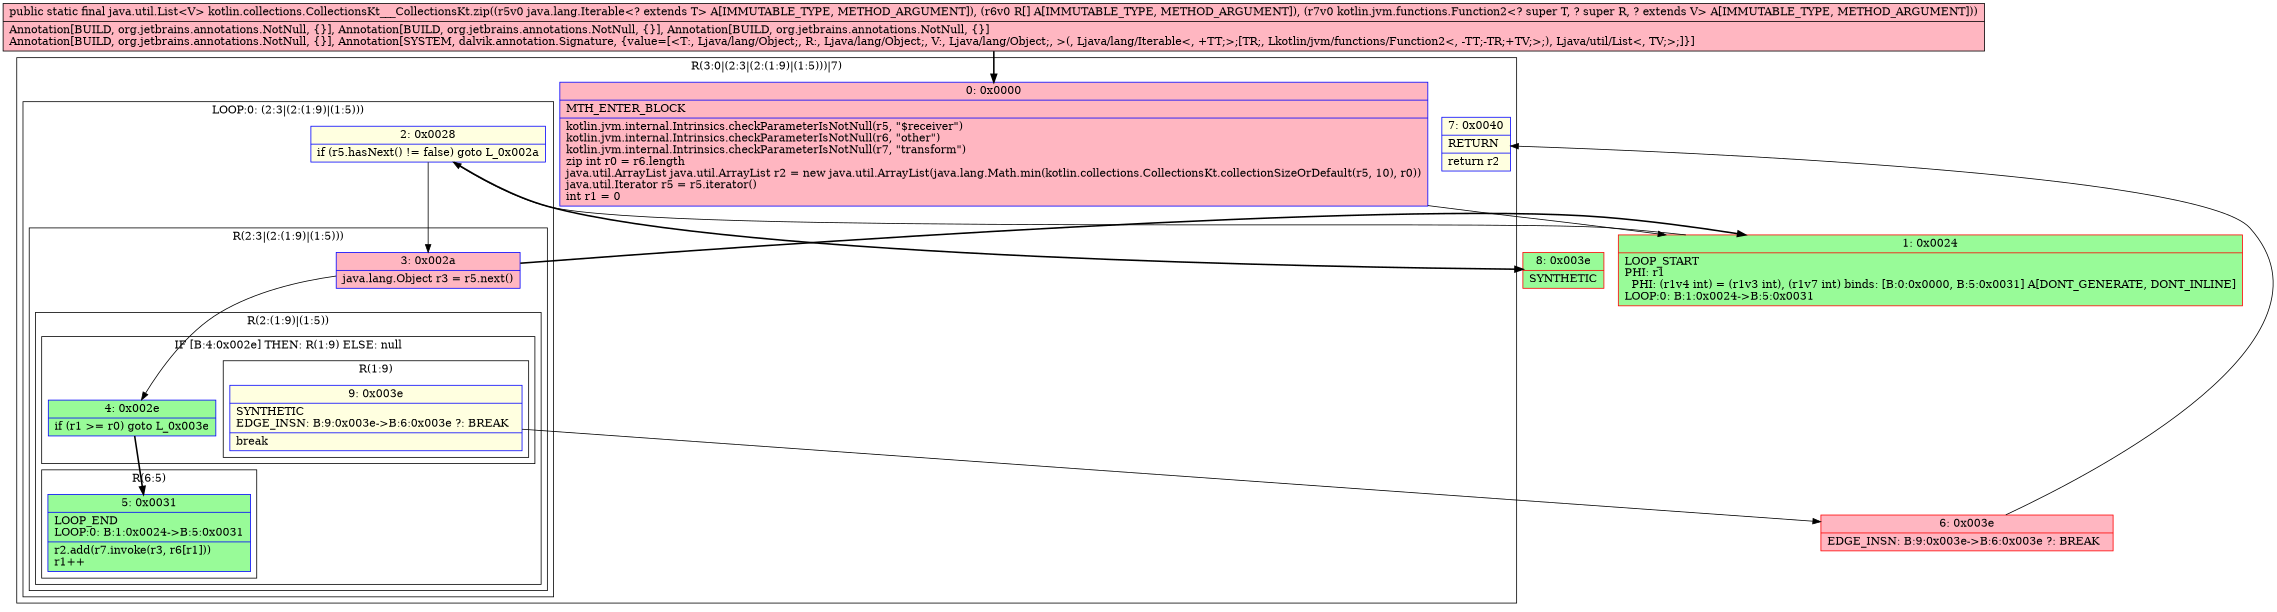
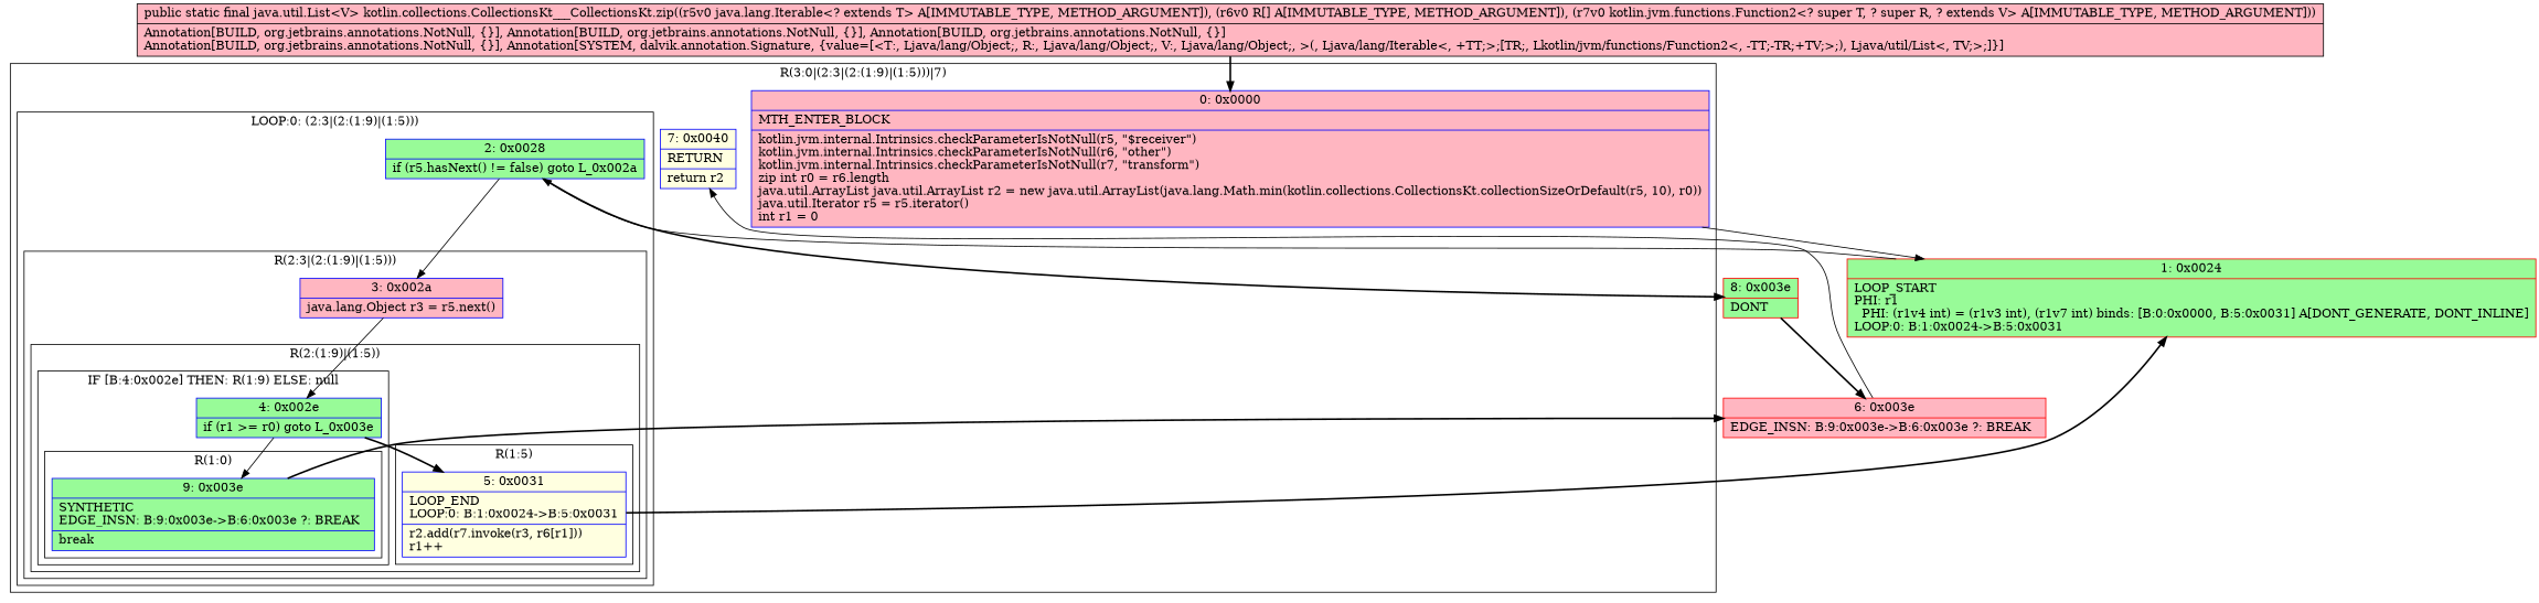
  digraph {
    node [color=blue fillcolor=palegreen shape=record style=filled]
    edge [style=bold]
-   n1 [fillcolor=lightyellow label="{9\:\ 0x003e|SYNTHETIC\lEDGE_INSN: B:9:0x003e\-\>B:6:0x003e ?: BREAK  \l|break\l}"]
+   n1 [label="{9\:\ 0x003e|SYNTHETIC\lEDGE_INSN: B:9:0x003e\-\>B:6:0x003e ?: BREAK  \l|break\l}"]
    n2 [label="{4\:\ 0x002e|if (r1 \>= r0) goto L_0x003e\l}"]
-   n3 [label="{5\:\ 0x0031|LOOP_END\lLOOP:0: B:1:0x0024\-\>B:5:0x0031\l|r2.add(r7.invoke(r3, r6[r1]))\lr1++\l}"]
+   n3 [fillcolor=lightyellow label="{5\:\ 0x0031|LOOP_END\lLOOP:0: B:1:0x0024\-\>B:5:0x0031\l|r2.add(r7.invoke(r3, r6[r1]))\lr1++\l}"]
    n4 [fillcolor=lightpink label="{3\:\ 0x002a|java.lang.Object r3 = r5.next()\l}"]
-   n5 [fillcolor=lightyellow label="{2\:\ 0x0028|if (r5.hasNext() != false) goto L_0x002a\l}"]
+   n5 [label="{2\:\ 0x0028|if (r5.hasNext() != false) goto L_0x002a\l}"]
    n6 [fillcolor=lightpink label="{0\:\ 0x0000|MTH_ENTER_BLOCK\l|kotlin.jvm.internal.Intrinsics.checkParameterIsNotNull(r5, \"$receiver\")\lkotlin.jvm.internal.Intrinsics.checkParameterIsNotNull(r6, \"other\")\lkotlin.jvm.internal.Intrinsics.checkParameterIsNotNull(r7, \"transform\")\lzip int r0 = r6.length\ljava.util.ArrayList java.util.ArrayList r2 = new java.util.ArrayList(java.lang.Math.min(kotlin.collections.CollectionsKt.collectionSizeOrDefault(r5, 10), r0))\ljava.util.Iterator r5 = r5.iterator()\lint r1 = 0\l}"]
    n7 [fillcolor=lightyellow label="{7\:\ 0x0040|RETURN\l|return r2\l}"]
    n8 [color=red fillcolor=lightpink label="{6\:\ 0x003e|EDGE_INSN: B:9:0x003e\-\>B:6:0x003e ?: BREAK  \l}"]
    n9 [color=red label="{1\:\ 0x0024|LOOP_START\lPHI: r1 \l  PHI: (r1v4 int) = (r1v3 int), (r1v7 int) binds: [B:0:0x0000, B:5:0x0031] A[DONT_GENERATE, DONT_INLINE]\lLOOP:0: B:1:0x0024\-\>B:5:0x0031\l}"]
-   n10 [color=red label="{8\:\ 0x003e|SYNTHETIC\l}"]
+   n10 [color=red label="{8\:\ 0x003e|DONT\l}"]
    n11 [fillcolor=lightpink label="{public static final java.util.List\<V\> kotlin.collections.CollectionsKt___CollectionsKt.zip((r5v0 java.lang.Iterable\<? extends T\> A[IMMUTABLE_TYPE, METHOD_ARGUMENT]), (r6v0 R[] A[IMMUTABLE_TYPE, METHOD_ARGUMENT]), (r7v0 kotlin.jvm.functions.Function2\<? super T, ? super R, ? extends V\> A[IMMUTABLE_TYPE, METHOD_ARGUMENT]))  | Annotation[BUILD, org.jetbrains.annotations.NotNull, \{\}], Annotation[BUILD, org.jetbrains.annotations.NotNull, \{\}], Annotation[BUILD, org.jetbrains.annotations.NotNull, \{\}]\lAnnotation[BUILD, org.jetbrains.annotations.NotNull, \{\}], Annotation[SYSTEM, dalvik.annotation.Signature, \{value=[\<T:, Ljava\/lang\/Object;, R:, Ljava\/lang\/Object;, V:, Ljava\/lang\/Object;, \>(, Ljava\/lang\/Iterable\<, +TT;\>;[TR;, Lkotlin\/jvm\/functions\/Function2\<, \-TT;\-TR;+TV;\>;), Ljava\/util\/List\<, TV;\>;]\}]\l}" color=""]
    subgraph cluster_1 {
      label="R(3:0|(2:3|(2:(1:9)|(1:5)))|7)"
      n6
      n7
      subgraph cluster_2 {
        label="LOOP:0: (2:3|(2:(1:9)|(1:5)))"
        n5
        subgraph cluster_3 {
          label="R(2:3|(2:(1:9)|(1:5)))"
          n4
          subgraph cluster_4 {
            label="R(2:(1:9)|(1:5))"
            subgraph cluster_5 {
              label="IF [B:4:0x002e] THEN: R(1:9) ELSE: null"
              n2
              subgraph cluster_6 {
-               label="R(1:9)"
+               label="R(1:0)"
                n1
              }
            }
            subgraph cluster_7 {
-             label="R(6:5)"
+             label="R(1:5)"
              n3
            }
          }
        }
      }
    }
-   n1 -> n8 [style=solid]
+   n1 -> n8
+   n2 -> n1 [style=solid]
    n2 -> n3
-   n4 -> n9
+   n3 -> n9
    n4 -> n2 [style=solid]
    n5 -> n4 [style=solid]
    n5 -> n10
    n6 -> n9 [style=solid]
    n8 -> n7 [style=solid]
    n9 -> n5 [style=solid]
+   n10 -> n8
    n11 -> n6
  }
